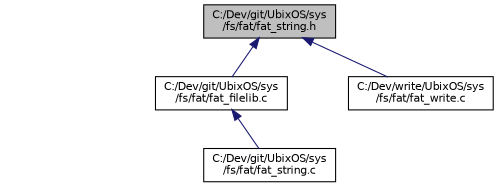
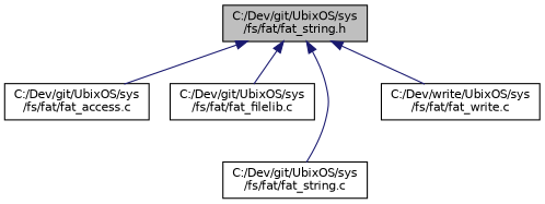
  digraph {
    node [color=black fillcolor=white fontname=Helvetica fontsize=10 shape=record style=filled]
    edge [color=midnightblue dir=back fontname=Helvetica fontsize=10 labelfontname=Helvetica labelfontsize=10 style=solid]
    n1 [fillcolor=grey75 fontcolor=black height=0.2 label="C:/Dev/git/UbixOS/sys\l/fs/fat/fat_string.h" width=0.4]
+   n2 [height=0.2 label="C:/Dev/git/UbixOS/sys\l/fs/fat/fat_access.c" width=0.4]
    n3 [height=0.2 label="C:/Dev/git/UbixOS/sys\l/fs/fat/fat_filelib.c" width=0.4]
    n4 [height=0.2 label="C:/Dev/git/UbixOS/sys\l/fs/fat/fat_string.c" width=0.4]
    n5 [height=0.2 label="C:/Dev/write/UbixOS/sys\l/fs/fat/fat_write.c" width=0.4]
+   n1 -> n2
    n1 -> n3
-   n3 -> n4
+   n1 -> n4
    n1 -> n5
  }
